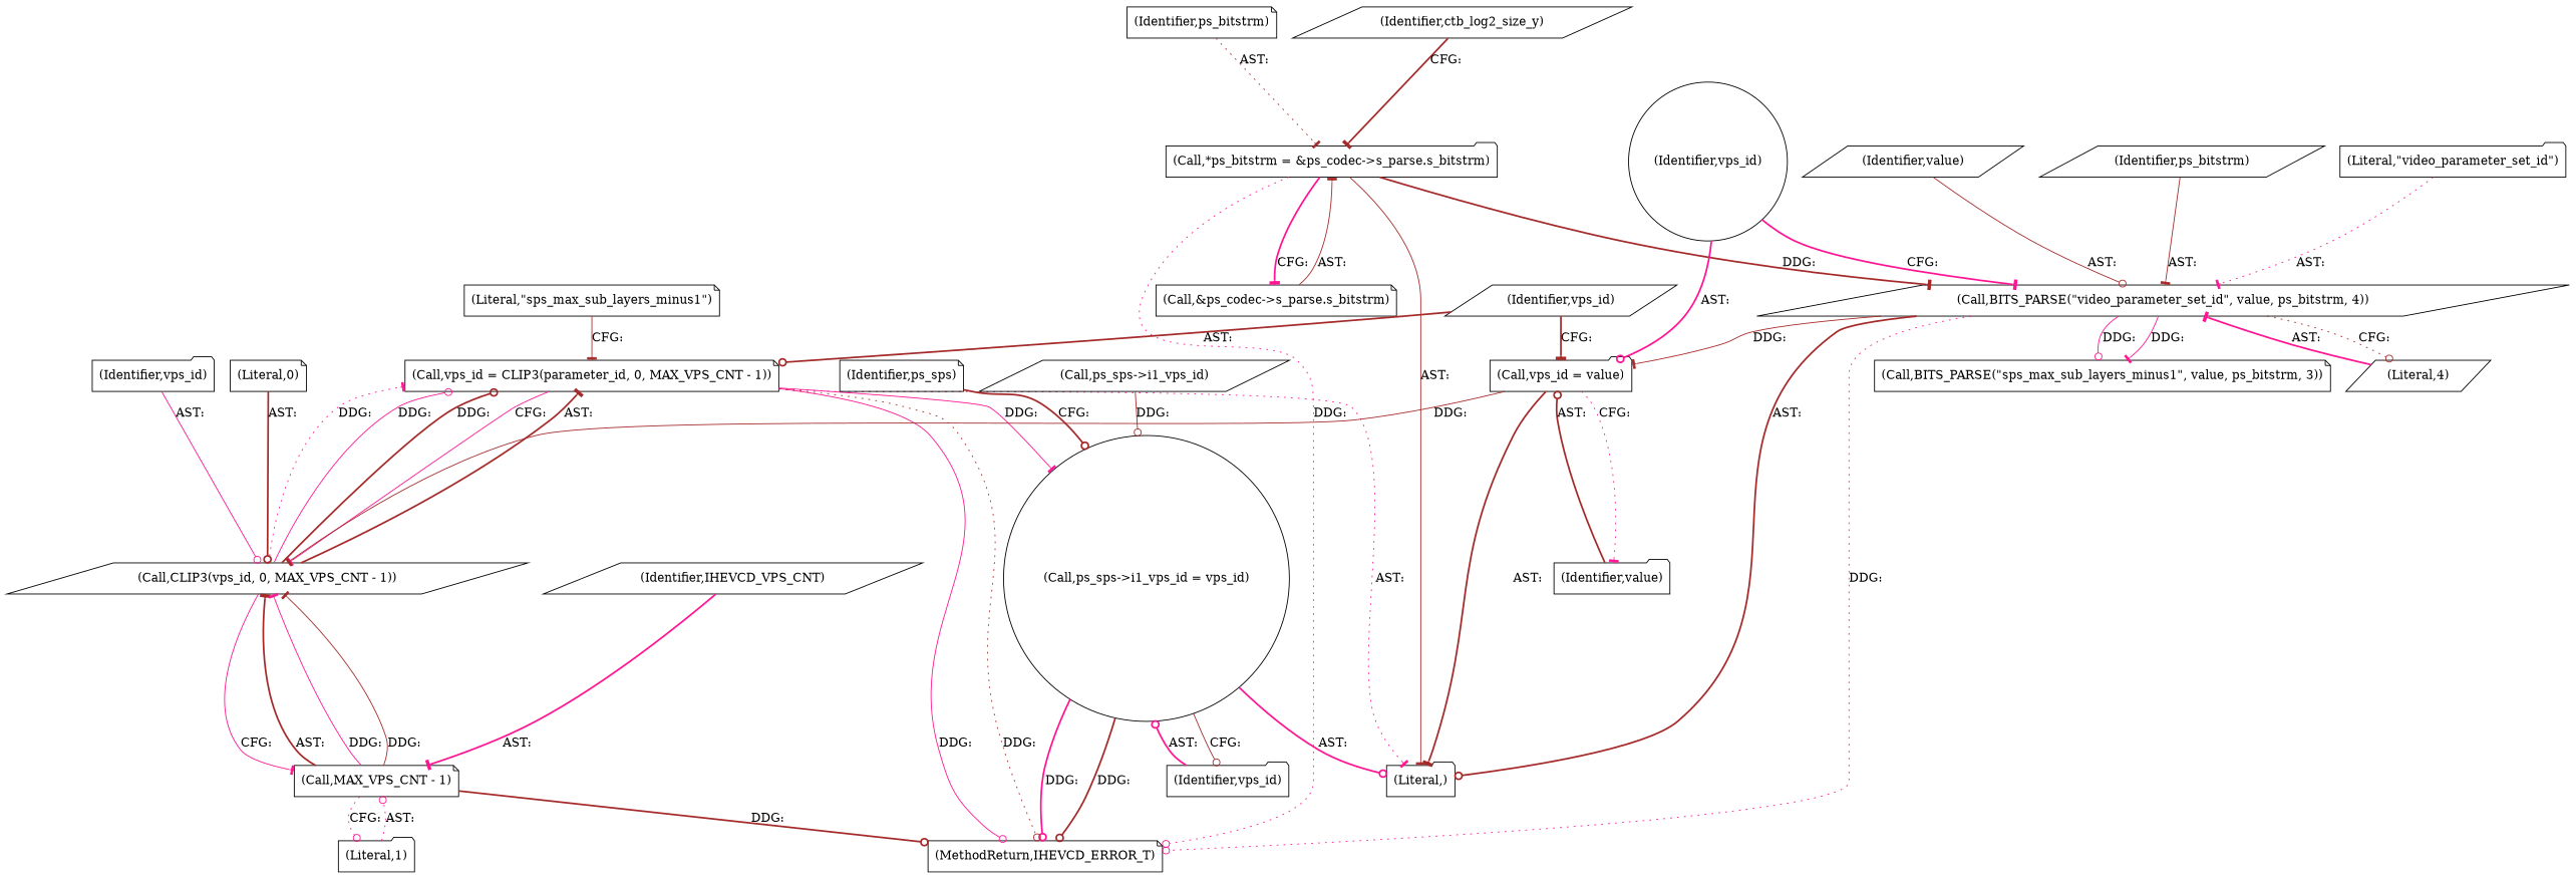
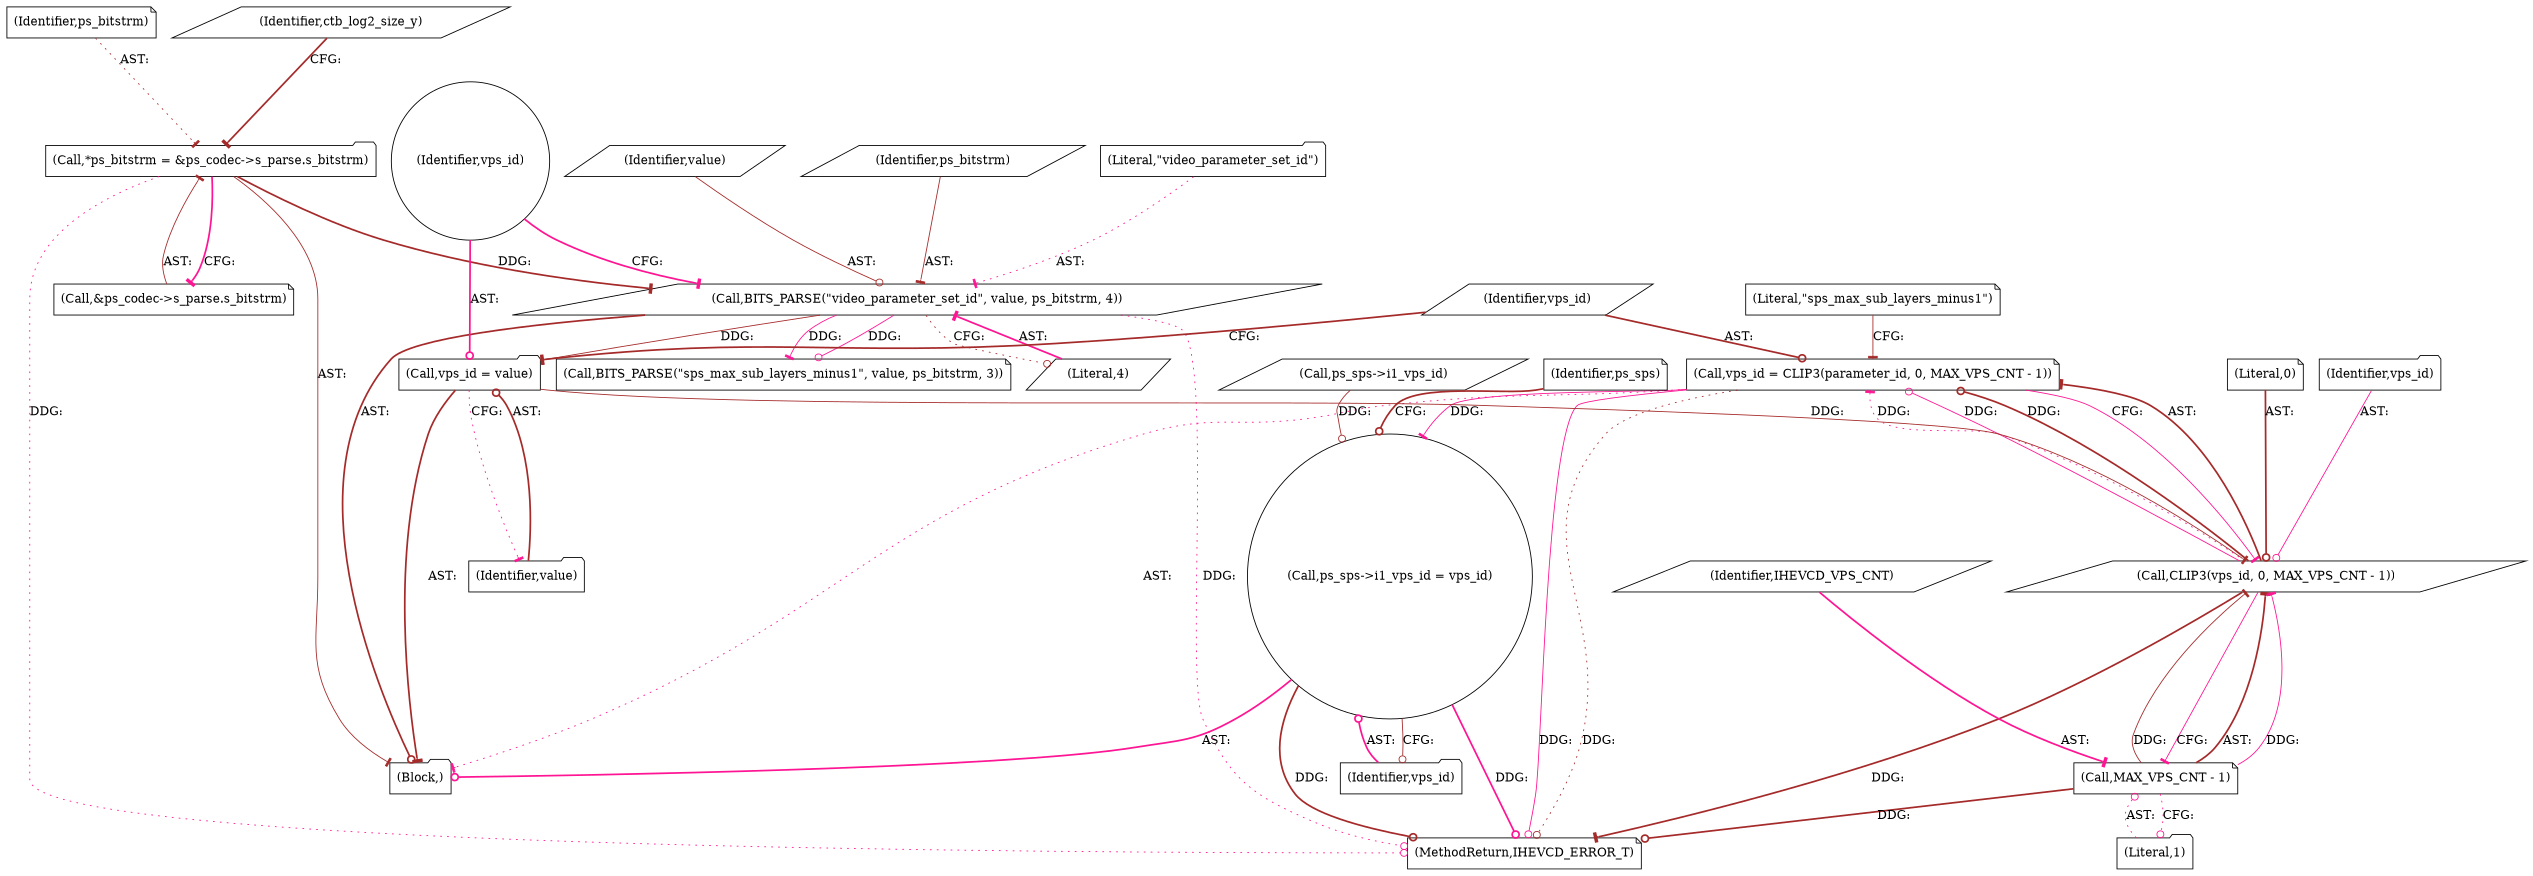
  digraph {
    node [shape=note]
    edge [arrowhead=tee color=brown style=bold]
    n1 [label="(Call,ps_sps->i1_vps_id = vps_id)" shape=circle]
-   n2 [label="(Literal,)" shape=folder]
+   n2 [label="(Block,)" shape=folder]
    n3 [label="(MethodReturn,IHEVCD_ERROR_T)"]
    n4 [label="(Identifier,vps_id)" shape=folder]
    n5 [label="(Call,vps_id = CLIP3(parameter_id, 0, MAX_VPS_CNT - 1))"]
    n6 [label="(Call,CLIP3(vps_id, 0, MAX_VPS_CNT - 1))" shape=parallelogram]
    n7 [label="(Call,MAX_VPS_CNT - 1)"]
    n8 [label="(Literal,1)" shape=folder]
    n9 [label="(Call,vps_id = value)" shape=folder]
    n10 [label="(Identifier,value)" shape=folder]
    n11 [label="(Call,BITS_PARSE(\"video_parameter_set_id\", value, ps_bitstrm, 4))" shape=parallelogram]
    n12 [label="(Call,BITS_PARSE(\"sps_max_sub_layers_minus1\", value, ps_bitstrm, 3))"]
    n13 [label="(Literal,4)" shape=parallelogram]
    n14 [label="(Call,*ps_bitstrm = &ps_codec->s_parse.s_bitstrm)" shape=folder]
    n15 [label="(Call,&ps_codec->s_parse.s_bitstrm)"]
    n16 [label="(Identifier,ps_bitstrm)"]
    n17 [label="(Identifier,value)" shape=parallelogram]
    n18 [label="(Call,ps_sps->i1_vps_id)" shape=parallelogram]
    n19 [label="(Literal,\"sps_max_sub_layers_minus1\")"]
    n20 [label="(Identifier,IHEVCD_VPS_CNT)" shape=parallelogram]
    n21 [label="(Identifier,vps_id)" shape=parallelogram]
    n22 [label="(Literal,0)"]
    n23 [label="(Identifier,vps_id)" shape=folder]
    n24 [label="(Identifier,vps_id)" shape=circle]
    n25 [label="(Identifier,ctb_log2_size_y)" shape=parallelogram]
    n26 [label="(Identifier,ps_bitstrm)" shape=parallelogram]
    n27 [label="(Identifier,ps_sps)"]
    n28 [label="(Literal,\"video_parameter_set_id\")" shape=folder]
    n1 -> n2 [arrowhead=odot color=deeppink label="AST: "]
    n1 -> n3 [arrowhead=odot label="DDG: "]
    n1 -> n3 [arrowhead=odot color=deeppink label="DDG: "]
    n1 -> n4 [arrowhead=odot label="CFG: " style=solid]
    n4 -> n1 [arrowhead=odot color=deeppink label="AST: "]
    n5 -> n1 [color=deeppink label="DDG: " style=solid]
    n5 -> n2 [color=deeppink label="AST: " style=dotted]
    n5 -> n3 [arrowhead=odot color=deeppink label="DDG: " style=solid]
    n5 -> n3 [arrowhead=odot label="DDG: " style=dotted]
    n5 -> n6 [color=deeppink label="CFG: " style=solid]
+   n6 -> n3 [label="DDG: "]
    n6 -> n5 [label="AST: "]
    n6 -> n5 [color=deeppink label="DDG: " style=dotted]
    n6 -> n5 [arrowhead=odot color=deeppink label="DDG: " style=solid]
    n6 -> n5 [arrowhead=odot label="DDG: "]
    n6 -> n7 [color=deeppink label="CFG: " style=solid]
    n7 -> n3 [arrowhead=odot label="DDG: "]
    n7 -> n6 [label="AST: "]
    n7 -> n6 [color=deeppink label="DDG: " style=solid]
    n7 -> n6 [label="DDG: " style=solid]
    n7 -> n8 [arrowhead=odot color=deeppink label="CFG: " style=dotted]
    n8 -> n7 [arrowhead=odot color=deeppink label="AST: " style=dotted]
    n9 -> n2 [label="AST: "]
    n9 -> n6 [label="DDG: " style=solid]
    n9 -> n10 [color=deeppink label="CFG: " style=dotted]
    n10 -> n9 [arrowhead=odot label="AST: "]
    n11 -> n2 [arrowhead=odot label="AST: "]
    n11 -> n3 [arrowhead=odot color=deeppink label="DDG: " style=dotted]
    n11 -> n9 [label="DDG: " style=solid]
    n11 -> n12 [color=deeppink label="DDG: " style=solid]
    n11 -> n12 [arrowhead=odot color=deeppink label="DDG: " style=solid]
    n11 -> n13 [arrowhead=odot label="CFG: " style=dotted]
    n13 -> n11 [color=deeppink label="AST: "]
    n14 -> n2 [label="AST: " style=solid]
    n14 -> n3 [arrowhead=odot color=deeppink label="DDG: " style=dotted]
    n14 -> n11 [label="DDG: "]
    n14 -> n15 [color=deeppink label="CFG: "]
    n15 -> n14 [label="AST: " style=solid]
    n16 -> n14 [label="AST: " style=dotted]
    n17 -> n11 [arrowhead=odot label="AST: " style=solid]
    n18 -> n1 [arrowhead=odot label="DDG: " style=solid]
    n19 -> n5 [label="CFG: " style=solid]
    n20 -> n7 [color=deeppink label="AST: "]
    n21 -> n5 [arrowhead=odot label="AST: "]
    n21 -> n9 [label="CFG: "]
    n22 -> n6 [arrowhead=odot label="AST: "]
    n23 -> n6 [arrowhead=odot color=deeppink label="AST: " style=solid]
    n24 -> n9 [arrowhead=odot color=deeppink label="AST: "]
    n24 -> n11 [color=deeppink label="CFG: "]
    n25 -> n14 [label="CFG: "]
    n26 -> n11 [label="AST: " style=solid]
    n27 -> n1 [arrowhead=odot label="CFG: "]
    n28 -> n11 [color=deeppink label="AST: " style=dotted]
  }
